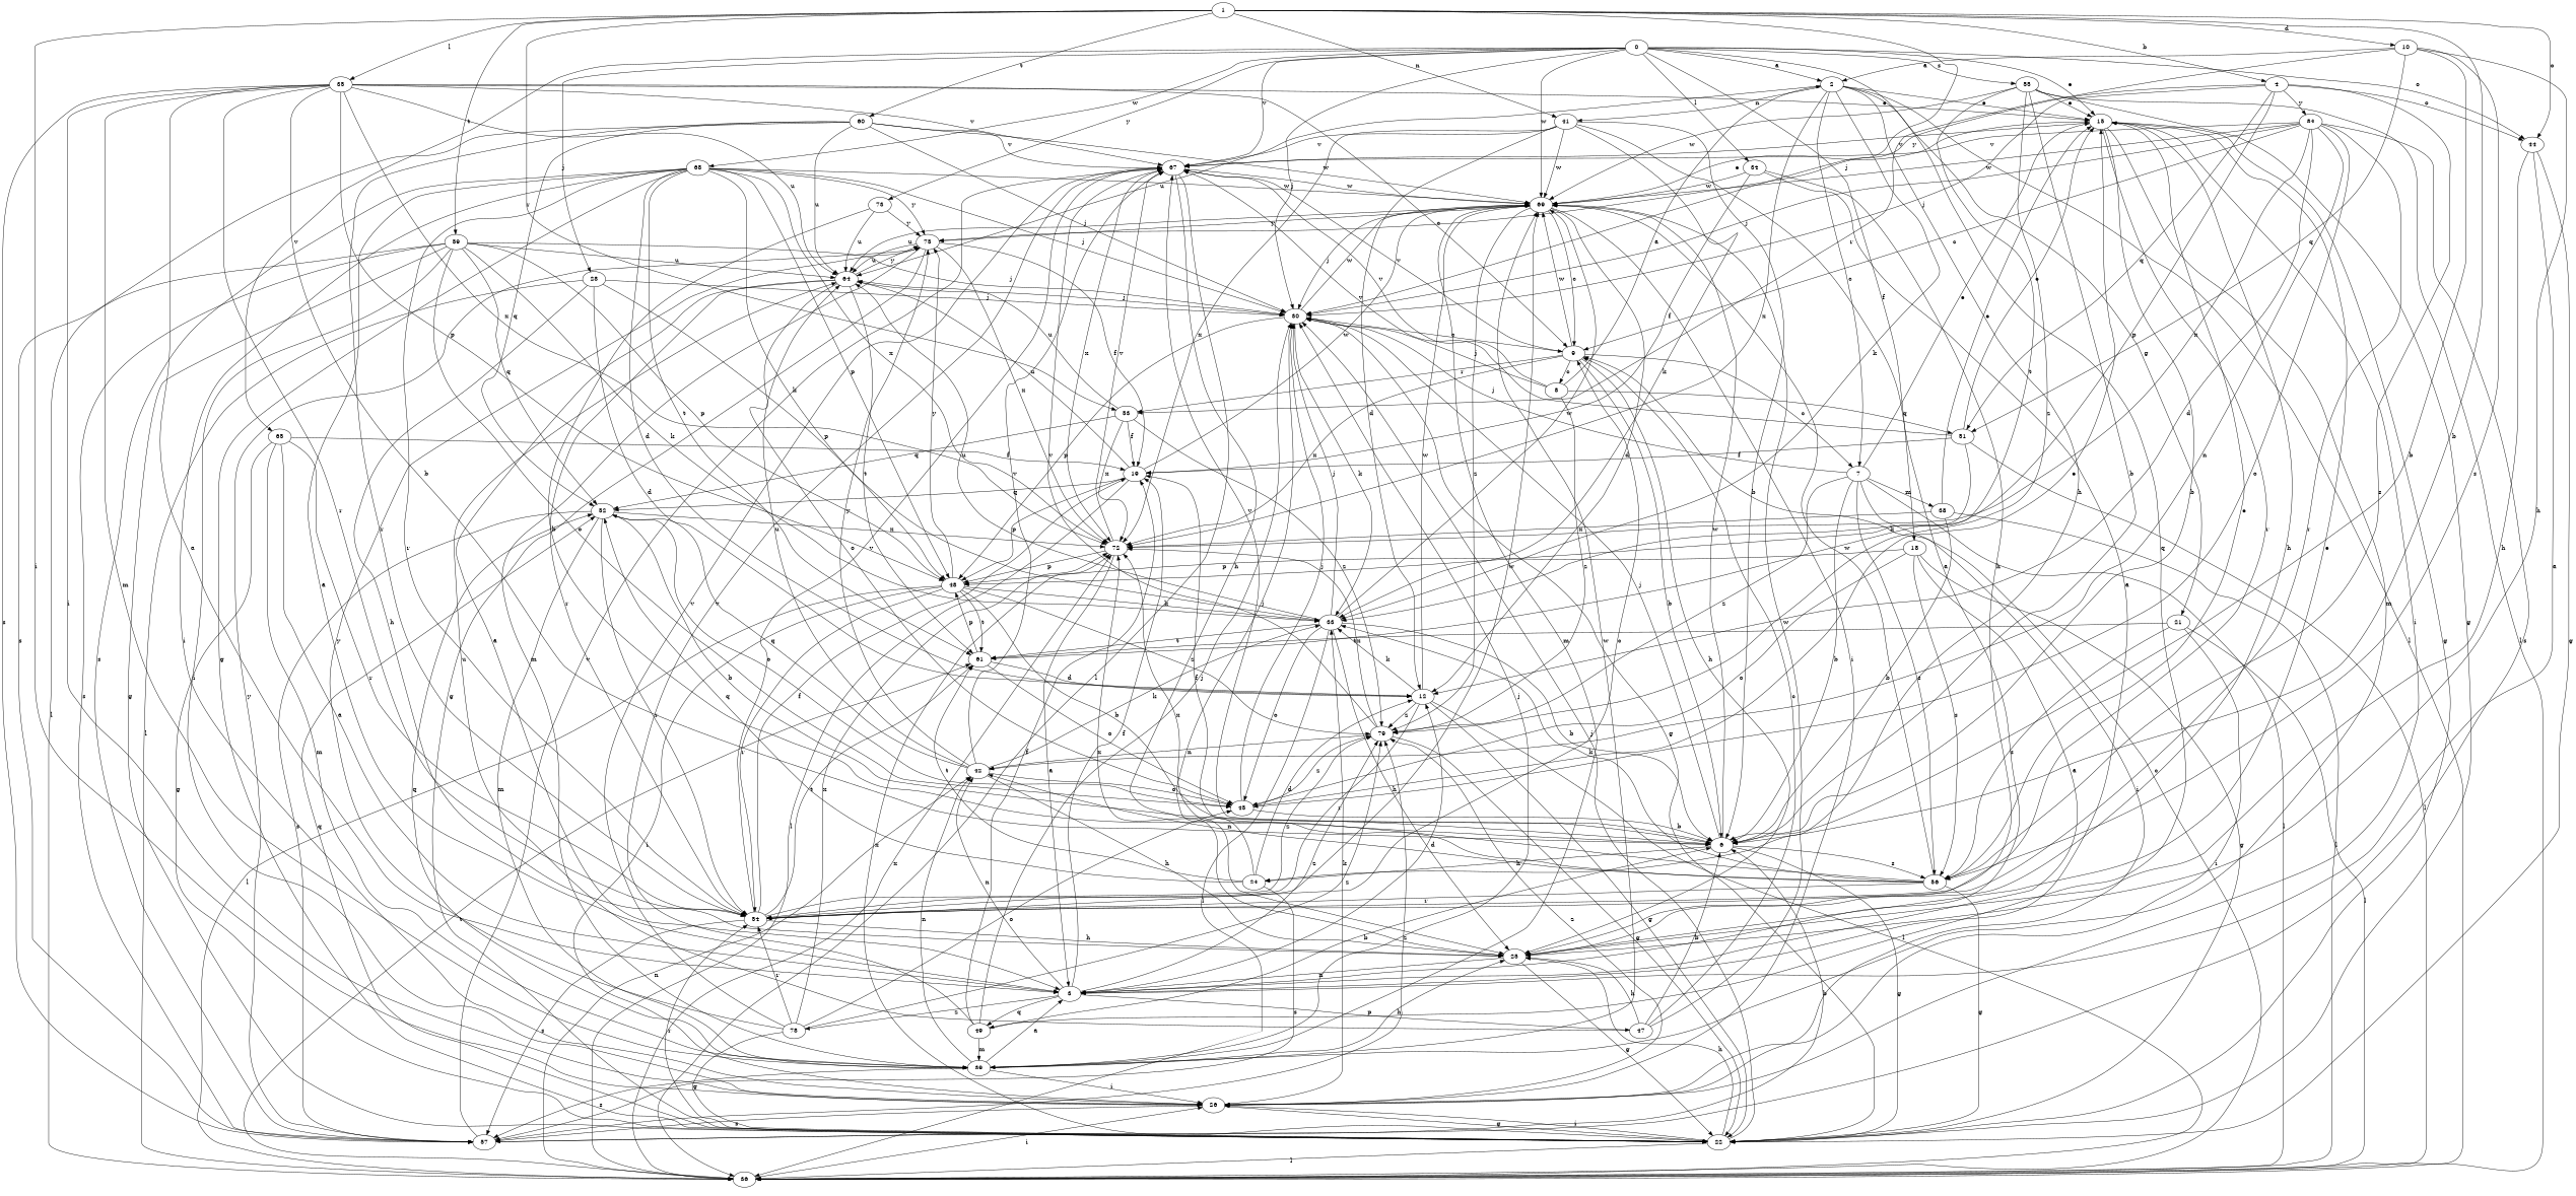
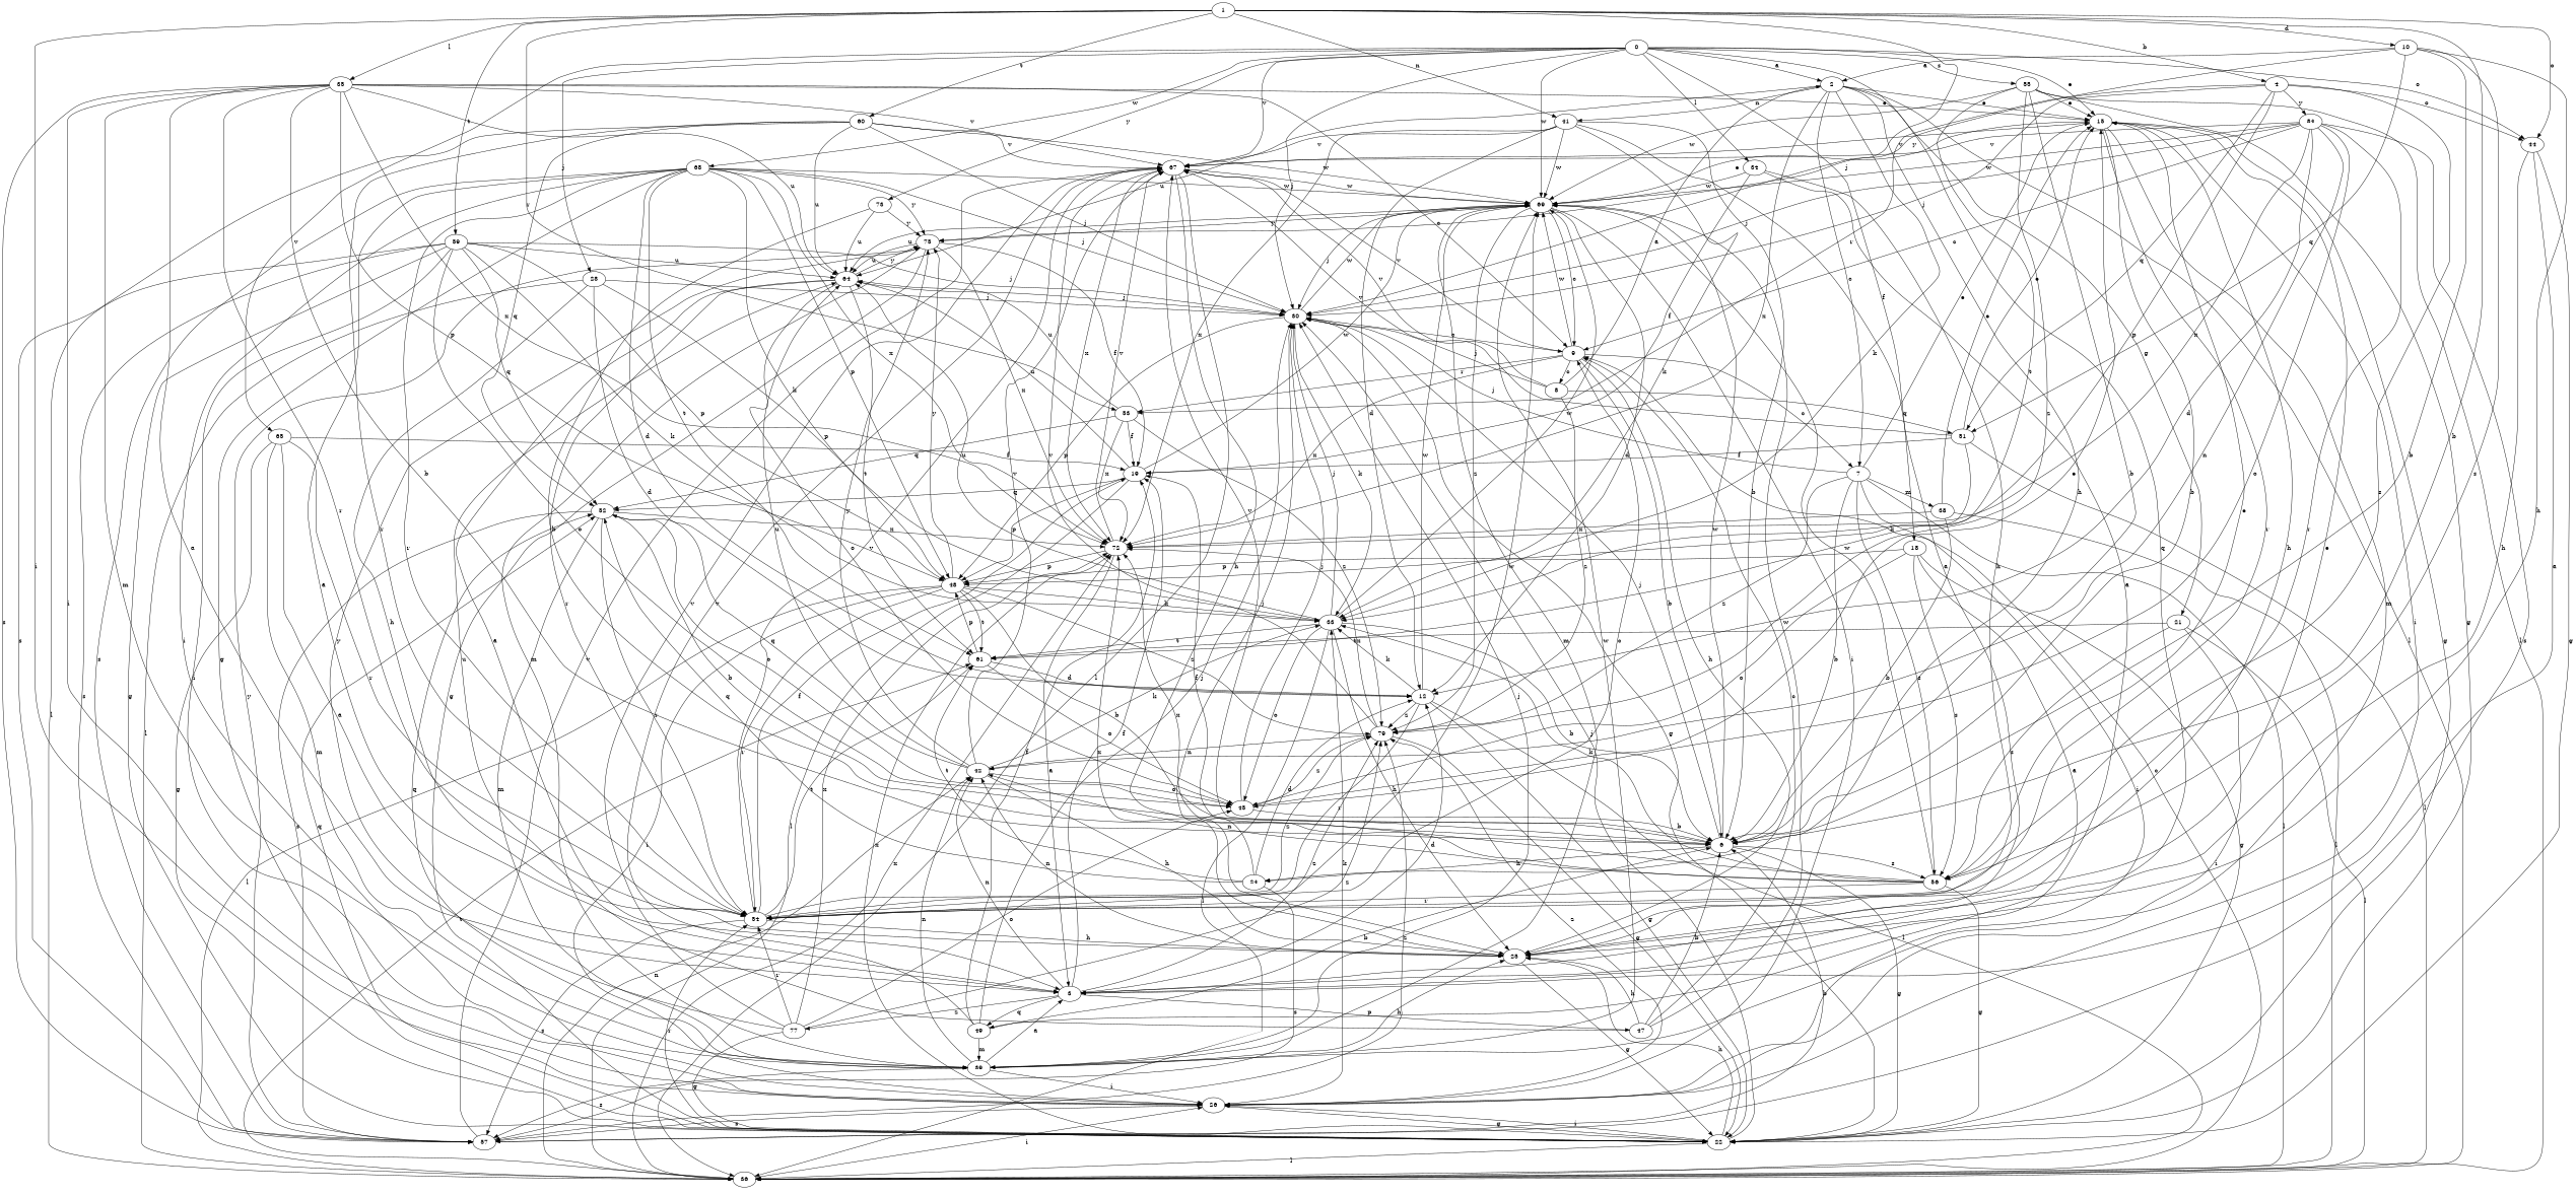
  strict digraph {
    0
    2
    15
    18
    28
    30
    34
    44
    49
    55
    65
    67
    68
    69
    73
    41
    7
    21
    24
    33
    36
    64
    72
    6
    n25 [label=26]
    22
    25
    54
    39
    3
    48
    56
    45
    12
    9
    19
    79
    61
    75
    57
    1
    4
    10
    35
    53
    59
    60
    51
    n49 [label=84]
    52
    38
    42
    47
-   78
+   78 [label=77]
    8
    0 -> 2 [label=a]
    0 -> 15 [label=e]
    0 -> 18 [label=f]
    0 -> 28 [label=j]
    0 -> 30 [label=j]
    0 -> 34 [label=l]
    0 -> 44 [label=o]
    0 -> 49 [label=q]
    0 -> 55 [label=s]
    0 -> 65 [label=v]
    0 -> 67 [label=v]
    0 -> 68 [label=w]
    0 -> 69 [label=w]
    0 -> 73 [label=y]
    2 -> 15 [label=e]
    2 -> 41 [label=n]
    2 -> 7 [label=c]
    2 -> 21 [label=g]
    2 -> 24 [label=h]
    2 -> 33 [label=k]
    2 -> 36 [label=l]
    2 -> 64 [label=u]
    2 -> 72 [label=x]
    15 -> 67 [label=v]
    15 -> 6 [label=b]
    15 -> n25 [label=i]
    15 -> 22 [label=g]
    15 -> 25 [label=h]
    15 -> 54 [label=r]
    15 -> 39 [label=m]
    18 -> 22 [label=g]
    18 -> 3 [label=a]
    18 -> 48 [label=p]
    18 -> 56 [label=s]
    18 -> 45 [label=o]
    28 -> 30 [label=j]
    28 -> 36 [label=l]
    28 -> 25 [label=h]
    28 -> 48 [label=p]
    28 -> 12 [label=d]
    30 -> 69 [label=w]
    30 -> 33 [label=k]
    30 -> 22 [label=g]
    30 -> 48 [label=p]
    30 -> 9 [label=c]
    34 -> 69 [label=w]
    34 -> 25 [label=h]
    34 -> 3 [label=a]
    34 -> 19 [label=f]
    44 -> 22 [label=g]
    44 -> 25 [label=h]
    44 -> 3 [label=a]
    49 -> 30 [label=j]
    49 -> 67 [label=v]
    49 -> 6 [label=b]
    49 -> 39 [label=m]
    49 -> 19 [label=f]
    55 -> 15 [label=e]
    55 -> 69 [label=w]
    55 -> 36 [label=l]
    55 -> 6 [label=b]
    55 -> 22 [label=g]
    55 -> 79 [label=z]
    55 -> 61 [label=t]
    65 -> 22 [label=g]
    65 -> 54 [label=r]
    65 -> 39 [label=m]
    65 -> 3 [label=a]
    65 -> 19 [label=f]
    67 -> 69 [label=w]
    67 -> 36 [label=l]
    67 -> 72 [label=x]
    67 -> 25 [label=h]
    68 -> 30 [label=j]
    68 -> 69 [label=w]
    68 -> 33 [label=k]
    68 -> 72 [label=x]
    68 -> n25 [label=i]
    68 -> 22 [label=g]
    68 -> 54 [label=r]
    68 -> 3 [label=a]
    68 -> 48 [label=p]
    68 -> 12 [label=d]
    68 -> 61 [label=t]
    68 -> 75 [label=y]
    68 -> 57 [label=s]
    69 -> 15 [label=e]
    69 -> 30 [label=j]
    69 -> 64 [label=u]
    69 -> n25 [label=i]
    69 -> 39 [label=m]
    69 -> 12 [label=d]
    69 -> 9 [label=c]
    69 -> 79 [label=z]
    69 -> 75 [label=y]
    73 -> 64 [label=u]
    73 -> 6 [label=b]
    73 -> 75 [label=y]
    41 -> 67 [label=v]
    41 -> 69 [label=w]
    41 -> 33 [label=k]
    41 -> 72 [label=x]
    41 -> 6 [label=b]
    41 -> 3 [label=a]
    41 -> 12 [label=d]
    7 -> 15 [label=e]
    7 -> 30 [label=j]
    7 -> 36 [label=l]
    7 -> 6 [label=b]
    7 -> n25 [label=i]
    7 -> 56 [label=s]
    7 -> 79 [label=z]
    7 -> 38 [label=m]
    21 -> 36 [label=l]
    21 -> n25 [label=i]
    21 -> 56 [label=s]
    21 -> 61 [label=t]
    24 -> 30 [label=j]
    24 -> 12 [label=d]
    24 -> 61 [label=t]
    24 -> 57 [label=s]
    24 -> 52 [label=q]
    33 -> 30 [label=j]
    33 -> 69 [label=w]
    33 -> 36 [label=l]
    33 -> 64 [label=u]
    33 -> 6 [label=b]
    33 -> 25 [label=h]
    33 -> 45 [label=o]
    33 -> 61 [label=t]
    36 -> 72 [label=x]
    36 -> n25 [label=i]
    36 -> 9 [label=c]
    36 -> 61 [label=t]
    36 -> 42 [label=n]
    64 -> 30 [label=j]
    64 -> 54 [label=r]
    64 -> 3 [label=a]
    64 -> 45 [label=o]
    64 -> 61 [label=t]
    64 -> 75 [label=y]
    72 -> 67 [label=v]
    72 -> 3 [label=a]
    72 -> 48 [label=p]
    6 -> 30 [label=j]
    6 -> 67 [label=v]
    6 -> 69 [label=w]
    6 -> 24 [label=h]
    6 -> 22 [label=g]
    6 -> 56 [label=s]
    n25 -> 33 [label=k]
    n25 -> 22 [label=g]
    n25 -> 79 [label=z]
    n25 -> 57 [label=s]
    22 -> 30 [label=j]
    22 -> 36 [label=l]
    22 -> 72 [label=x]
    22 -> n25 [label=i]
    22 -> 25 [label=h]
    22 -> 54 [label=r]
    22 -> 52 [label=q]
    25 -> 15 [label=e]
    25 -> 72 [label=x]
    25 -> 22 [label=g]
-   25 -> 3 [label=n]
+   25 -> 42 [label=n]
    54 -> 67 [label=v]
    54 -> 69 [label=w]
    54 -> 25 [label=h]
    54 -> 9 [label=c]
    54 -> 19 [label=f]
    54 -> 79 [label=z]
    54 -> 61 [label=t]
    54 -> 57 [label=s]
    39 -> 30 [label=j]
    39 -> 69 [label=w]
    39 -> n25 [label=i]
    39 -> 25 [label=h]
    39 -> 3 [label=a]
    39 -> 57 [label=s]
    39 -> 52 [label=q]
    39 -> 42 [label=n]
    3 -> 49 [label=q]
    3 -> 12 [label=d]
    3 -> 19 [label=f]
    3 -> 79 [label=z]
    3 -> 42 [label=n]
    3 -> 47 [label=p]
    3 -> 78 [label=z]
    48 -> 33 [label=k]
    48 -> 36 [label=l]
    48 -> 6 [label=b]
    48 -> n25 [label=i]
    48 -> 54 [label=r]
    48 -> 79 [label=z]
    48 -> 61 [label=t]
    48 -> 75 [label=y]
    56 -> 15 [label=e]
    56 -> 69 [label=w]
    56 -> 33 [label=k]
    56 -> 72 [label=x]
    56 -> 22 [label=g]
    56 -> 54 [label=r]
    56 -> 19 [label=f]
    56 -> 42 [label=n]
    45 -> 15 [label=e]
    45 -> 30 [label=j]
    45 -> 6 [label=b]
    45 -> 79 [label=z]
    12 -> 69 [label=w]
    12 -> 33 [label=k]
    12 -> 36 [label=l]
    12 -> 22 [label=g]
    12 -> 54 [label=r]
    12 -> 79 [label=z]
    9 -> 67 [label=v]
    9 -> 69 [label=w]
    9 -> 7 [label=c]
    9 -> 72 [label=x]
    9 -> 6 [label=b]
    9 -> 25 [label=h]
    9 -> 53 [label=r]
    9 -> 8 [label=c]
    19 -> 69 [label=w]
    19 -> 36 [label=l]
    19 -> 64 [label=u]
    19 -> 48 [label=p]
    19 -> 52 [label=q]
    79 -> 67 [label=v]
    79 -> 72 [label=x]
    79 -> 22 [label=g]
    79 -> 42 [label=n]
    61 -> 48 [label=p]
    61 -> 45 [label=o]
    61 -> 12 [label=d]
    75 -> 64 [label=u]
    75 -> 72 [label=x]
    75 -> 22 [label=g]
    75 -> 39 [label=m]
    75 -> 19 [label=f]
    57 -> 67 [label=v]
    57 -> 6 [label=b]
    57 -> 79 [label=z]
    57 -> 75 [label=y]
    1 -> 30 [label=j]
    1 -> 44 [label=o]
    1 -> 41 [label=n]
    1 -> 6 [label=b]
    1 -> n25 [label=i]
    1 -> 4 [label=b]
    1 -> 10 [label=d]
    1 -> 35 [label=l]
    1 -> 53 [label=r]
    1 -> 59 [label=t]
    1 -> 60 [label=t]
    4 -> 30 [label=j]
    4 -> 44 [label=o]
    4 -> 48 [label=p]
    4 -> 56 [label=s]
    4 -> 53 [label=r]
    4 -> 51 [label=q]
    4 -> n49 [label=y]
    10 -> 2 [label=a]
    10 -> 6 [label=b]
    10 -> 25 [label=h]
    10 -> 56 [label=s]
    10 -> 75 [label=y]
    10 -> 51 [label=q]
    35 -> 15 [label=e]
    35 -> 67 [label=v]
    35 -> 64 [label=u]
    35 -> 72 [label=x]
    35 -> 6 [label=b]
    35 -> n25 [label=i]
    35 -> 54 [label=r]
    35 -> 39 [label=m]
    35 -> 3 [label=a]
    35 -> 48 [label=p]
    35 -> 9 [label=c]
    35 -> 57 [label=s]
    53 -> 64 [label=u]
    53 -> 72 [label=x]
    53 -> 19 [label=f]
    53 -> 79 [label=z]
    53 -> 52 [label=q]
    59 -> 30 [label=j]
    59 -> 33 [label=k]
    59 -> 36 [label=l]
    59 -> 64 [label=u]
    59 -> n25 [label=i]
    59 -> 22 [label=g]
    59 -> 48 [label=p]
    59 -> 45 [label=o]
    59 -> 57 [label=s]
    59 -> 52 [label=q]
    60 -> 30 [label=j]
    60 -> 67 [label=v]
    60 -> 69 [label=w]
    60 -> 64 [label=u]
    60 -> 54 [label=r]
    60 -> 57 [label=s]
    60 -> 52 [label=q]
    51 -> 15 [label=e]
    51 -> 67 [label=v]
    51 -> 33 [label=k]
    51 -> 36 [label=l]
    51 -> 19 [label=f]
    n49 -> 30 [label=j]
    n49 -> 67 [label=v]
    n49 -> 69 [label=w]
    n49 -> 72 [label=x]
    n49 -> 54 [label=r]
    n49 -> 45 [label=o]
    n49 -> 12 [label=d]
    n49 -> 9 [label=c]
    n49 -> 57 [label=s]
    n49 -> 42 [label=n]
    52 -> 72 [label=x]
    52 -> 6 [label=b]
    52 -> 54 [label=r]
    52 -> 39 [label=m]
    52 -> 45 [label=o]
    52 -> 57 [label=s]
    38 -> 15 [label=e]
    38 -> 36 [label=l]
    38 -> 72 [label=x]
    38 -> 6 [label=b]
    42 -> 67 [label=v]
    42 -> 33 [label=k]
    42 -> 64 [label=u]
    42 -> 25 [label=h]
    42 -> 45 [label=o]
    42 -> 75 [label=y]
    42 -> 52 [label=q]
    47 -> 69 [label=w]
    47 -> 64 [label=u]
    47 -> 6 [label=b]
    47 -> 25 [label=h]
    47 -> 9 [label=c]
    78 -> 67 [label=v]
    78 -> 72 [label=x]
    78 -> 22 [label=g]
    78 -> 54 [label=r]
    78 -> 45 [label=o]
    78 -> 79 [label=z]
    78 -> 75 [label=y]
    8 -> 2 [label=a]
    8 -> 30 [label=j]
    8 -> 67 [label=v]
    8 -> 79 [label=z]
    8 -> 51 [label=q]
  }
